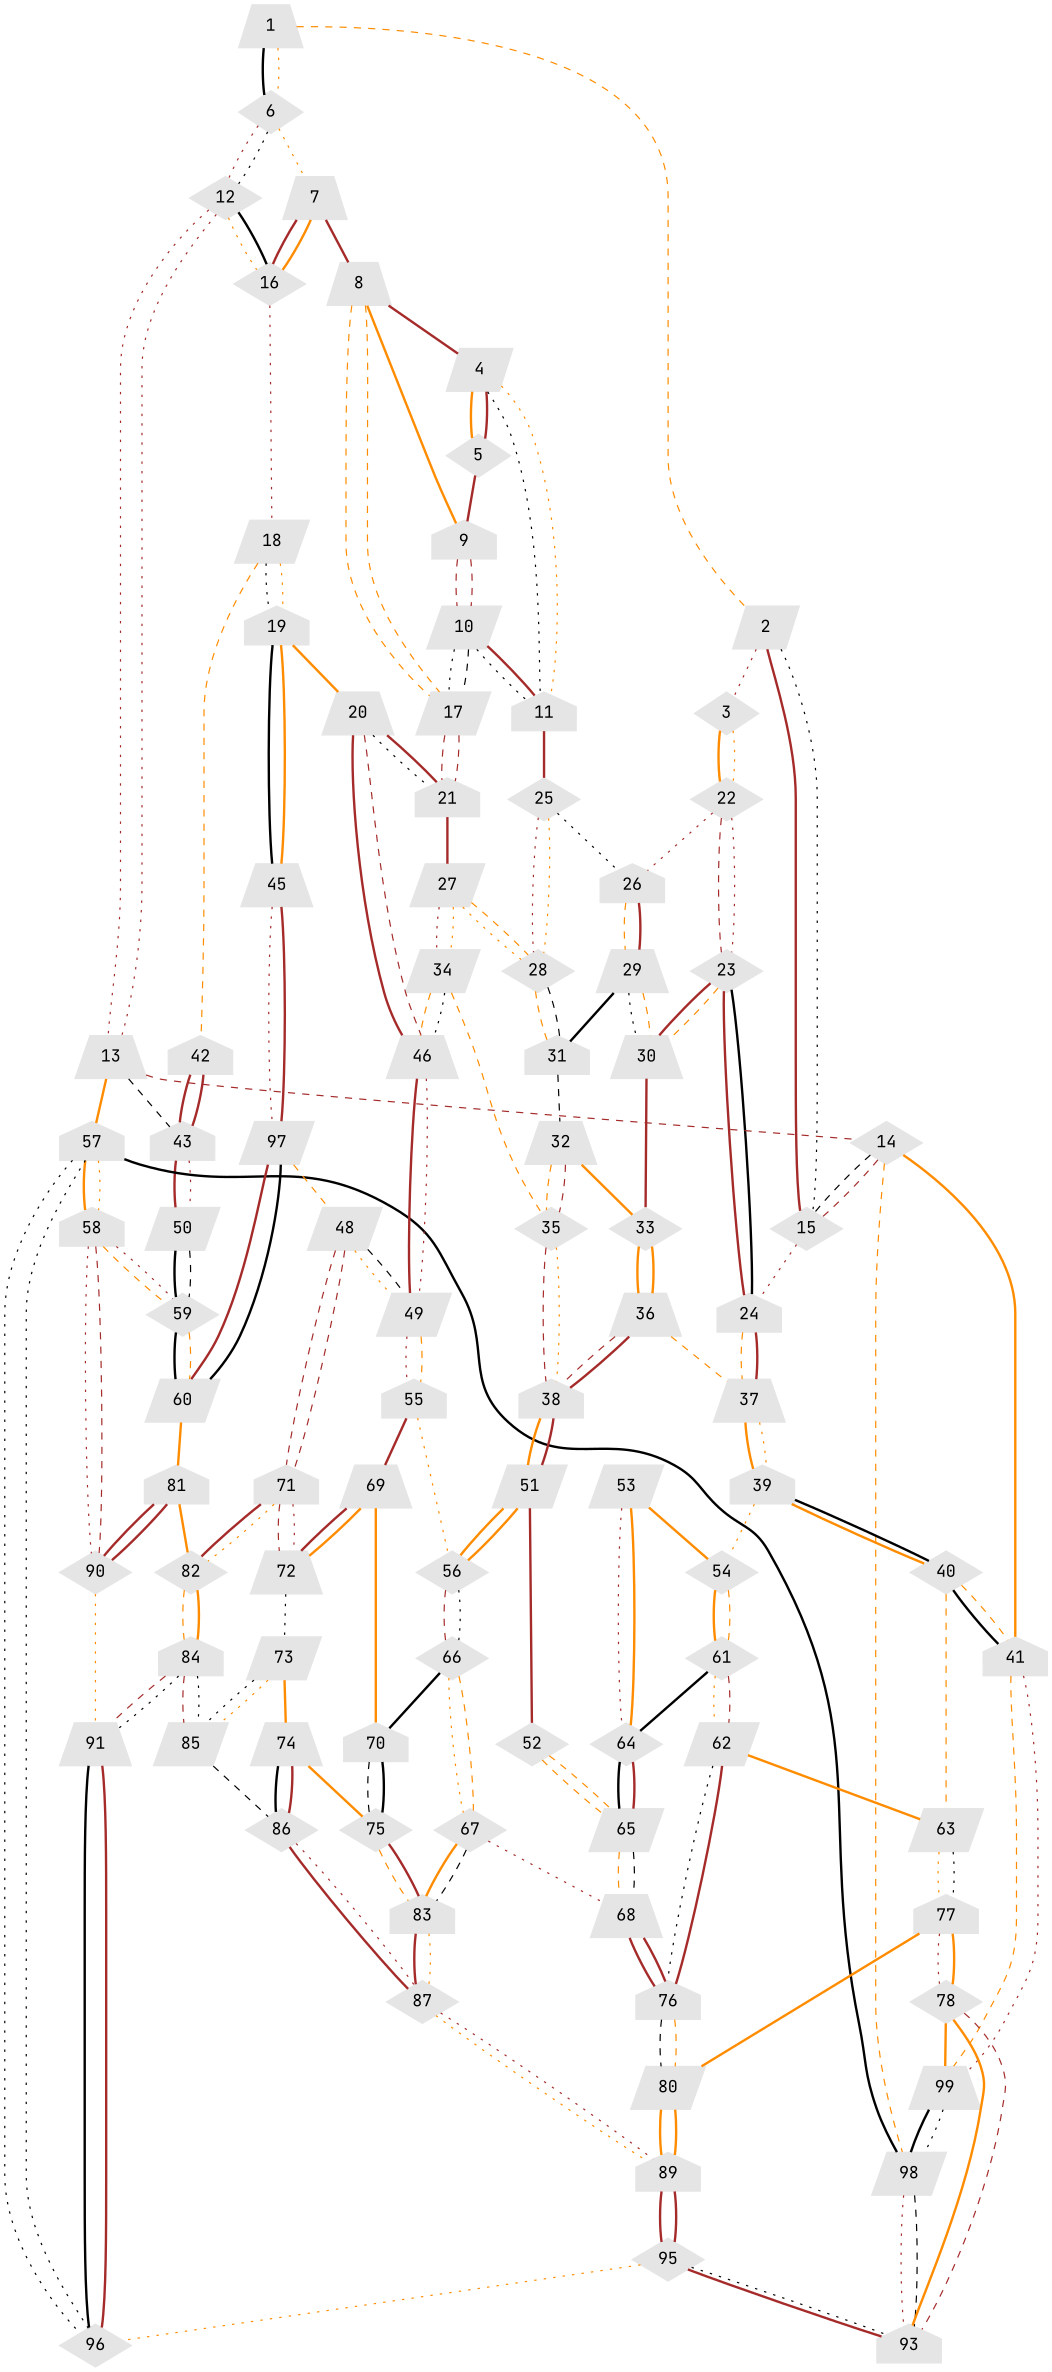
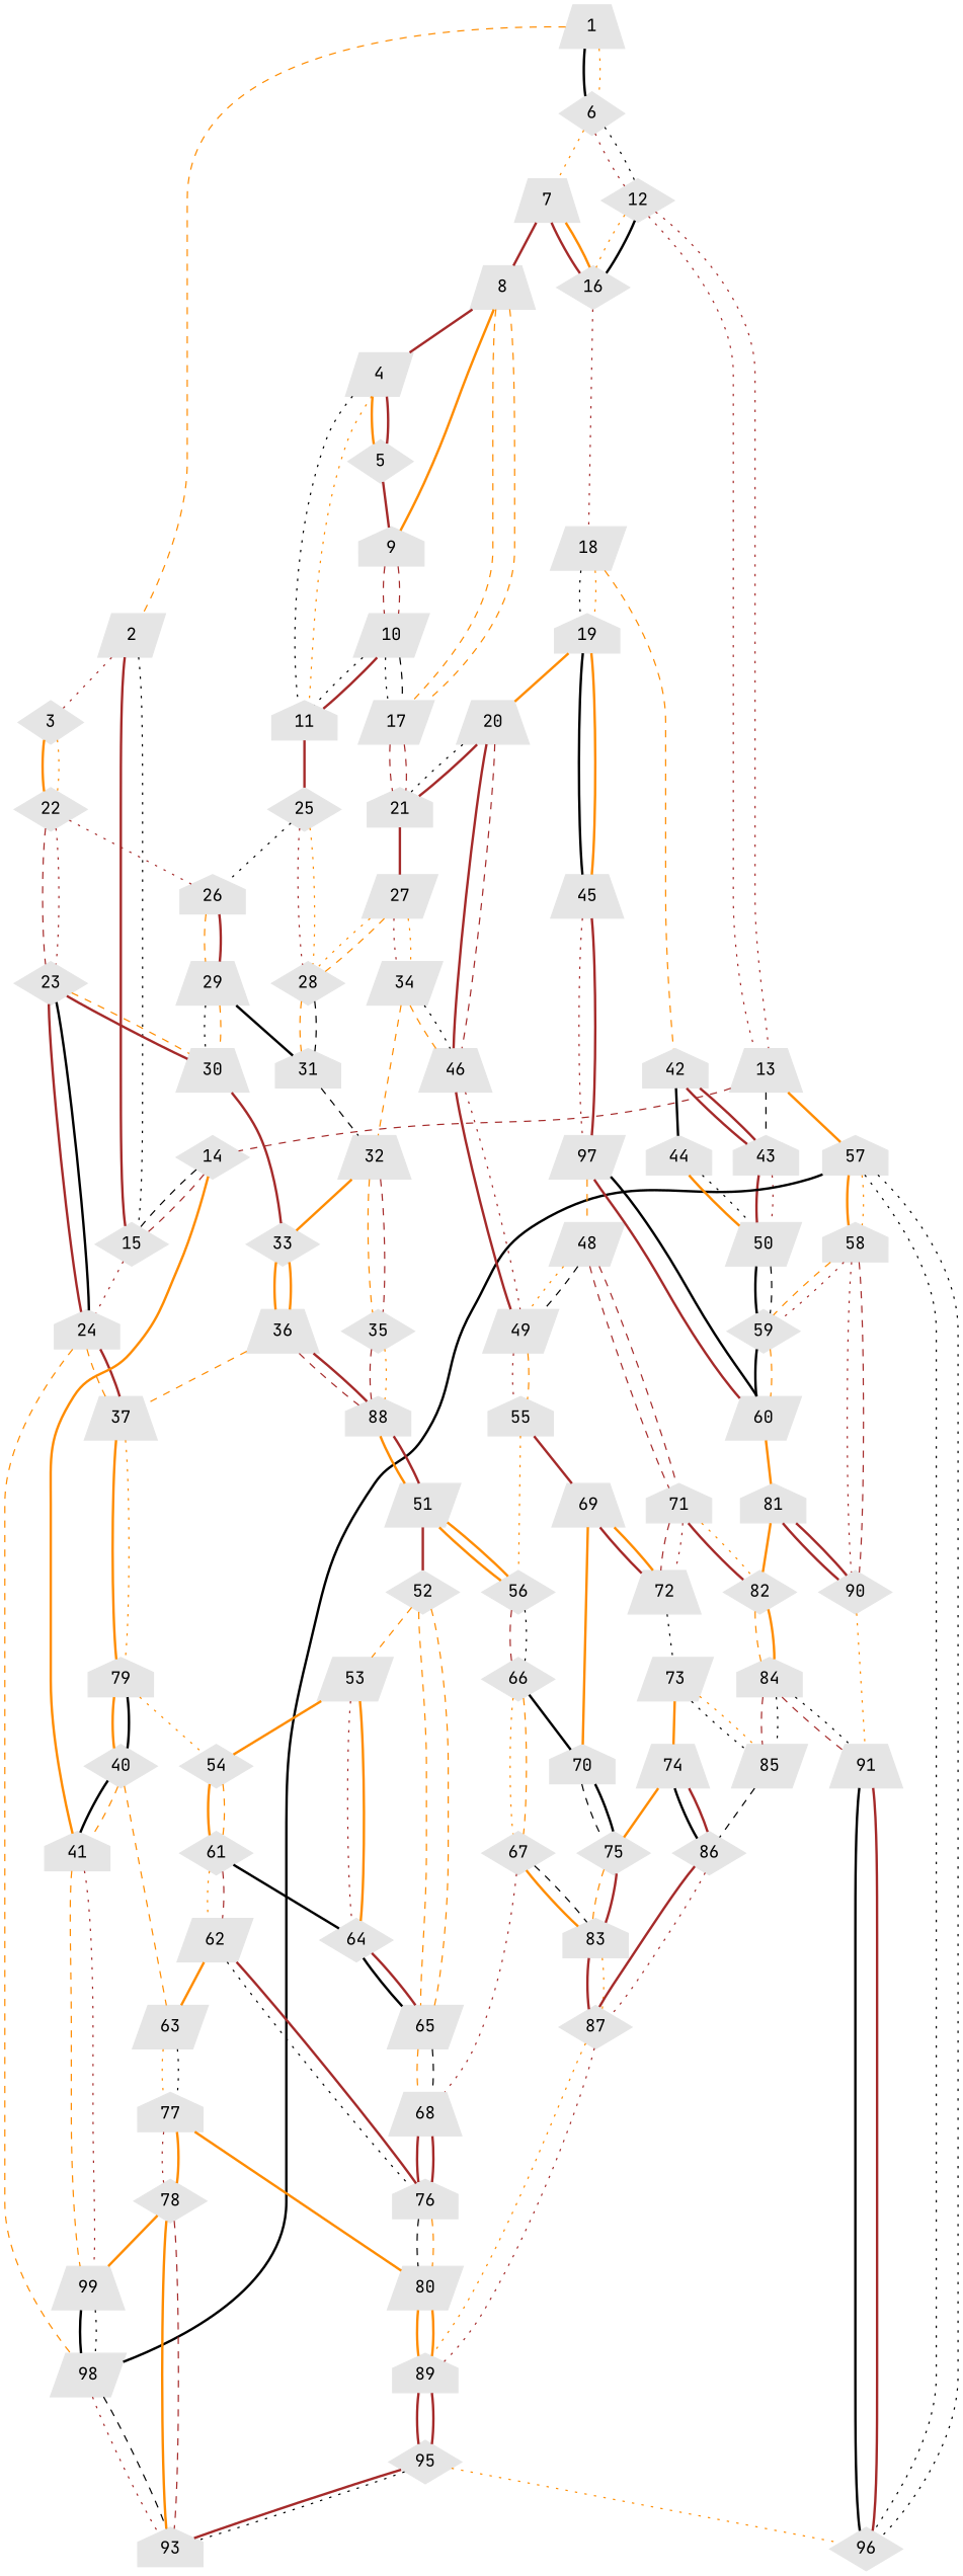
  graph {
    fontname="JetBrains Mono"
    node [color=gray90 fontname="JetBrains Mono" shape=diamond style=filled]
    edge [color=darkorange fontname="JetBrains Mono" style=bold]
    1 [shape=trapezium]
    2 [shape=parallelogram]
    6
    3
    15
    7 [shape=trapezium]
    12
    22
    24 [shape=house]
    4 [shape=parallelogram]
    5
    11 [shape=house]
    23
    26 [shape=house]
    9 [shape=house]
    25
    10 [shape=parallelogram]
    8 [shape=trapezium]
    16
    13 [shape=trapezium]
    17 [shape=parallelogram]
    18 [shape=parallelogram]
    21 [shape=house]
    28
    14
    43 [shape=house]
    57 [shape=house]
    41 [shape=house]
    n29 [label=98 shape=parallelogram]
    50 [shape=parallelogram]
    58 [shape=house]
    n32 [label=96]
    n33 [label=99 shape=trapezium]
    93 [shape=house]
    37 [shape=trapezium]
    19 [shape=house]
    42 [shape=house]
    27 [shape=parallelogram]
    20 [shape=trapezium]
    45 [shape=trapezium]
+   44 [shape=house]
    46 [shape=trapezium]
    n43 [label=97 shape=parallelogram]
    49 [shape=parallelogram]
    34 [shape=parallelogram]
    30 [shape=trapezium]
    29 [shape=trapezium]
    33
-   39 [shape=house]
+   39 [shape=house label=79]
    31 [shape=house]
    35
    32 [shape=trapezium]
    36 [shape=trapezium]
-   38 [shape=house]
+   38 [shape=house label=88]
    51 [shape=parallelogram]
    40
    54
    52
    56
    63 [shape=parallelogram]
    61
    77 [shape=house]
    59
    48 [shape=parallelogram]
    60 [shape=parallelogram]
    55 [shape=house]
    71 [shape=house]
    81 [shape=house]
    72 [shape=trapezium]
    82
    69 [shape=trapezium]
    53 [shape=parallelogram]
    65 [shape=parallelogram]
    66
    64
    68 [shape=trapezium]
    62 [shape=parallelogram]
    70 [shape=house]
    67
    90
    91 [shape=trapezium]
    76 [shape=house]
    80 [shape=parallelogram]
    78
    83 [shape=house]
    75
    87
    73 [shape=parallelogram]
    84 [shape=house]
    74 [shape=trapezium]
    85 [shape=parallelogram]
    86
    89 [shape=house]
    n94 [label=95]
    1 -- 2 [style=dashed]
    1 -- 6 [color=black]
    1 -- 6 [style=dotted]
    2 -- 3 [color=brown style=dotted]
    2 -- 15 [color=brown]
    2 -- 15 [color=black style=dotted]
    6 -- 7 [style=dotted]
    6 -- 12 [color=brown style=dotted]
    6 -- 12 [color=black style=dotted]
    3 -- 22
    3 -- 22 [style=dotted]
    15 -- 24 [color=brown style=dotted]
    7 -- 8 [color=brown]
    7 -- 16 [color=brown]
    7 -- 16
    12 -- 16 [style=dotted]
    12 -- 16 [color=black]
    12 -- 13 [color=brown style=dotted]
    12 -- 13 [color=brown style=dotted]
    22 -- 23 [color=brown style=dashed]
    22 -- 23 [color=brown style=dotted]
    22 -- 26 [color=brown style=dotted]
    24 -- 37 [style=dashed]
    24 -- 37 [color=brown]
    4 -- 5
    4 -- 5 [color=brown]
    4 -- 11 [color=black style=dotted]
    4 -- 11 [style=dotted]
    5 -- 9 [color=brown]
    11 -- 25 [color=brown]
    23 -- 24 [color=brown]
    23 -- 24 [color=black]
    23 -- 30 [color=brown]
    23 -- 30 [style=dashed]
    26 -- 29 [style=dashed]
    26 -- 29 [color=brown]
    9 -- 10 [color=brown style=dashed]
    9 -- 10 [color=brown style=dashed]
    25 -- 26 [color=black style=dotted]
    25 -- 28 [color=brown style=dotted]
    25 -- 28 [style=dotted]
    10 -- 11 [color=black style=dotted]
    10 -- 11 [color=brown]
    10 -- 17 [color=black style=dotted]
    10 -- 17 [color=black style=dashed]
    8 -- 4 [color=brown]
    8 -- 9
    8 -- 17 [style=dashed]
    8 -- 17 [style=dashed]
    16 -- 18 [color=brown style=dotted]
    13 -- 14 [color=brown style=dashed]
    13 -- 43 [color=black style=dashed]
    13 -- 57
    17 -- 21 [color=brown style=dashed]
    17 -- 21 [color=brown style=dashed]
    18 -- 19 [color=black style=dotted]
    18 -- 19 [style=dotted]
    18 -- 42 [style=dashed]
    21 -- 27 [color=brown]
    28 -- 31 [style=dashed]
    28 -- 31 [color=black style=dashed]
    14 -- 15 [color=black style=dashed]
    14 -- 15 [color=brown style=dashed]
    14 -- 41
-   14 -- n29 [style=dashed]
+   24 -- n29 [style=dashed]
    43 -- 50 [color=brown]
    43 -- 50 [color=brown style=dotted]
    57 -- n29 [color=black]
    57 -- 58
    57 -- 58 [style=dotted]
    57 -- n32 [color=black style=dotted]
    57 -- n32 [color=black style=dotted]
    41 -- n33 [style=dashed]
    41 -- n33 [color=brown style=dotted]
    n29 -- 93 [color=brown style=dotted]
    n29 -- 93 [color=black style=dashed]
    50 -- 59 [color=black]
    50 -- 59 [color=black style=dashed]
    58 -- 59 [style=dashed]
    58 -- 59 [color=brown style=dotted]
    58 -- 90 [color=brown style=dotted]
    58 -- 90 [color=brown style=dashed]
    n33 -- n29 [color=black]
    n33 -- n29 [color=black style=dotted]
    37 -- 39
    37 -- 39 [style=dotted]
    19 -- 20
    19 -- 45 [color=black]
    19 -- 45
    42 -- 43 [color=brown]
    42 -- 43 [color=brown]
+   42 -- 44 [color=black]
    27 -- 28 [style=dotted]
    27 -- 28 [style=dashed]
    27 -- 34 [color=brown style=dotted]
    27 -- 34 [style=dotted]
    20 -- 21 [color=black style=dotted]
    20 -- 21 [color=brown]
    20 -- 46 [color=brown]
    20 -- 46 [color=brown style=dashed]
    45 -- n43 [color=brown style=dotted]
    45 -- n43 [color=brown]
+   44 -- 50
+   44 -- 50 [color=black style=dotted]
    46 -- 49 [color=brown]
    46 -- 49 [color=brown style=dotted]
    n43 -- 48 [style=dashed]
    n43 -- 60 [color=brown]
    n43 -- 60 [color=black]
    49 -- 55 [color=brown style=dotted]
    49 -- 55 [style=dashed]
    34 -- 46 [style=dashed]
    34 -- 46 [color=black style=dotted]
-   34 -- 35 [style=dashed]
+   34 -- 32 [style=dashed]
    30 -- 33 [color=brown]
    29 -- 30 [color=black style=dotted]
    29 -- 30 [style=dashed]
    29 -- 31 [color=black]
    33 -- 36
    33 -- 36
    39 -- 40
    39 -- 40 [color=black]
    39 -- 54 [style=dotted]
    31 -- 32 [color=black style=dashed]
    35 -- 38 [color=brown style=dashed]
    35 -- 38 [style=dotted]
    32 -- 33
    32 -- 35 [style=dashed]
    32 -- 35 [color=brown style=dashed]
    36 -- 37 [style=dashed]
    36 -- 38 [color=brown style=dashed]
    36 -- 38 [color=brown]
    38 -- 51
    38 -- 51 [color=brown]
    51 -- 52 [color=brown]
    51 -- 56
    51 -- 56
    40 -- 41 [color=black]
    40 -- 41 [style=dashed]
    40 -- 63 [style=dashed]
    54 -- 61
    54 -- 61 [style=dashed]
+   52 -- 53 [style=dashed]
    52 -- 65 [style=dashed]
    52 -- 65 [style=dashed]
    56 -- 66 [color=brown style=dashed]
    56 -- 66 [color=black style=dotted]
    63 -- 77 [style=dotted]
    63 -- 77 [color=black style=dotted]
    61 -- 64 [color=black]
    61 -- 62 [style=dotted]
    61 -- 62 [color=brown style=dashed]
    77 -- 80
    77 -- 78 [color=brown style=dotted]
    77 -- 78
    59 -- 60 [color=black]
    59 -- 60 [style=dashed]
    48 -- 49 [style=dotted]
    48 -- 49 [color=black style=dashed]
    48 -- 71 [color=brown style=dashed]
    48 -- 71 [color=brown style=dashed]
    60 -- 81
    55 -- 56 [style=dotted]
    55 -- 69 [color=brown]
    71 -- 72 [color=brown style=dashed]
    71 -- 72 [color=brown style=dotted]
    71 -- 82 [color=brown]
    71 -- 82 [style=dotted]
    81 -- 82
    81 -- 90 [color=brown]
    81 -- 90 [color=brown]
    72 -- 73 [color=black style=dotted]
    82 -- 84 [style=dashed]
    82 -- 84
    69 -- 72 [color=brown]
    69 -- 72
    69 -- 70
    53 -- 54
    53 -- 64 [color=brown style=dotted]
    53 -- 64
    65 -- 68 [style=dashed]
    65 -- 68 [color=black style=dashed]
    66 -- 70 [color=black]
    66 -- 67 [style=dotted]
    66 -- 67 [style=dashed]
    64 -- 65 [color=black]
    64 -- 65 [color=brown]
    68 -- 76 [color=brown]
    68 -- 76 [color=brown]
    62 -- 63
    62 -- 76 [color=black style=dotted]
    62 -- 76 [color=brown]
    70 -- 75 [color=black style=dashed]
    70 -- 75 [color=black]
    67 -- 68 [color=brown style=dotted]
    67 -- 83
    67 -- 83 [color=black style=dashed]
    90 -- 91 [style=dotted]
    91 -- n32 [color=black]
    91 -- n32 [color=brown]
    76 -- 80 [color=black style=dashed]
    76 -- 80 [style=dashed]
    80 -- 89
    80 -- 89
    78 -- n33
    78 -- 93
    78 -- 93 [color=brown style=dashed]
    83 -- 87 [color=brown]
    83 -- 87 [style=dotted]
    75 -- 83 [style=dashed]
    75 -- 83 [color=brown]
    87 -- 89 [style=dotted]
    87 -- 89 [color=brown style=dotted]
    73 -- 74
    73 -- 85 [color=black style=dotted]
    73 -- 85 [style=dotted]
    84 -- 91 [color=brown style=dashed]
    84 -- 91 [color=black style=dotted]
    84 -- 85 [color=brown style=dashed]
    84 -- 85 [color=black style=dotted]
    74 -- 75
    74 -- 86 [color=black]
    74 -- 86 [color=brown]
    85 -- 86 [color=black style=dashed]
    86 -- 87 [color=brown]
    86 -- 87 [color=brown style=dotted]
    89 -- n94 [color=brown]
    89 -- n94 [color=brown]
    n94 -- n32 [style=dotted]
    n94 -- 93 [color=brown]
    n94 -- 93 [color=black style=dotted]
  }
